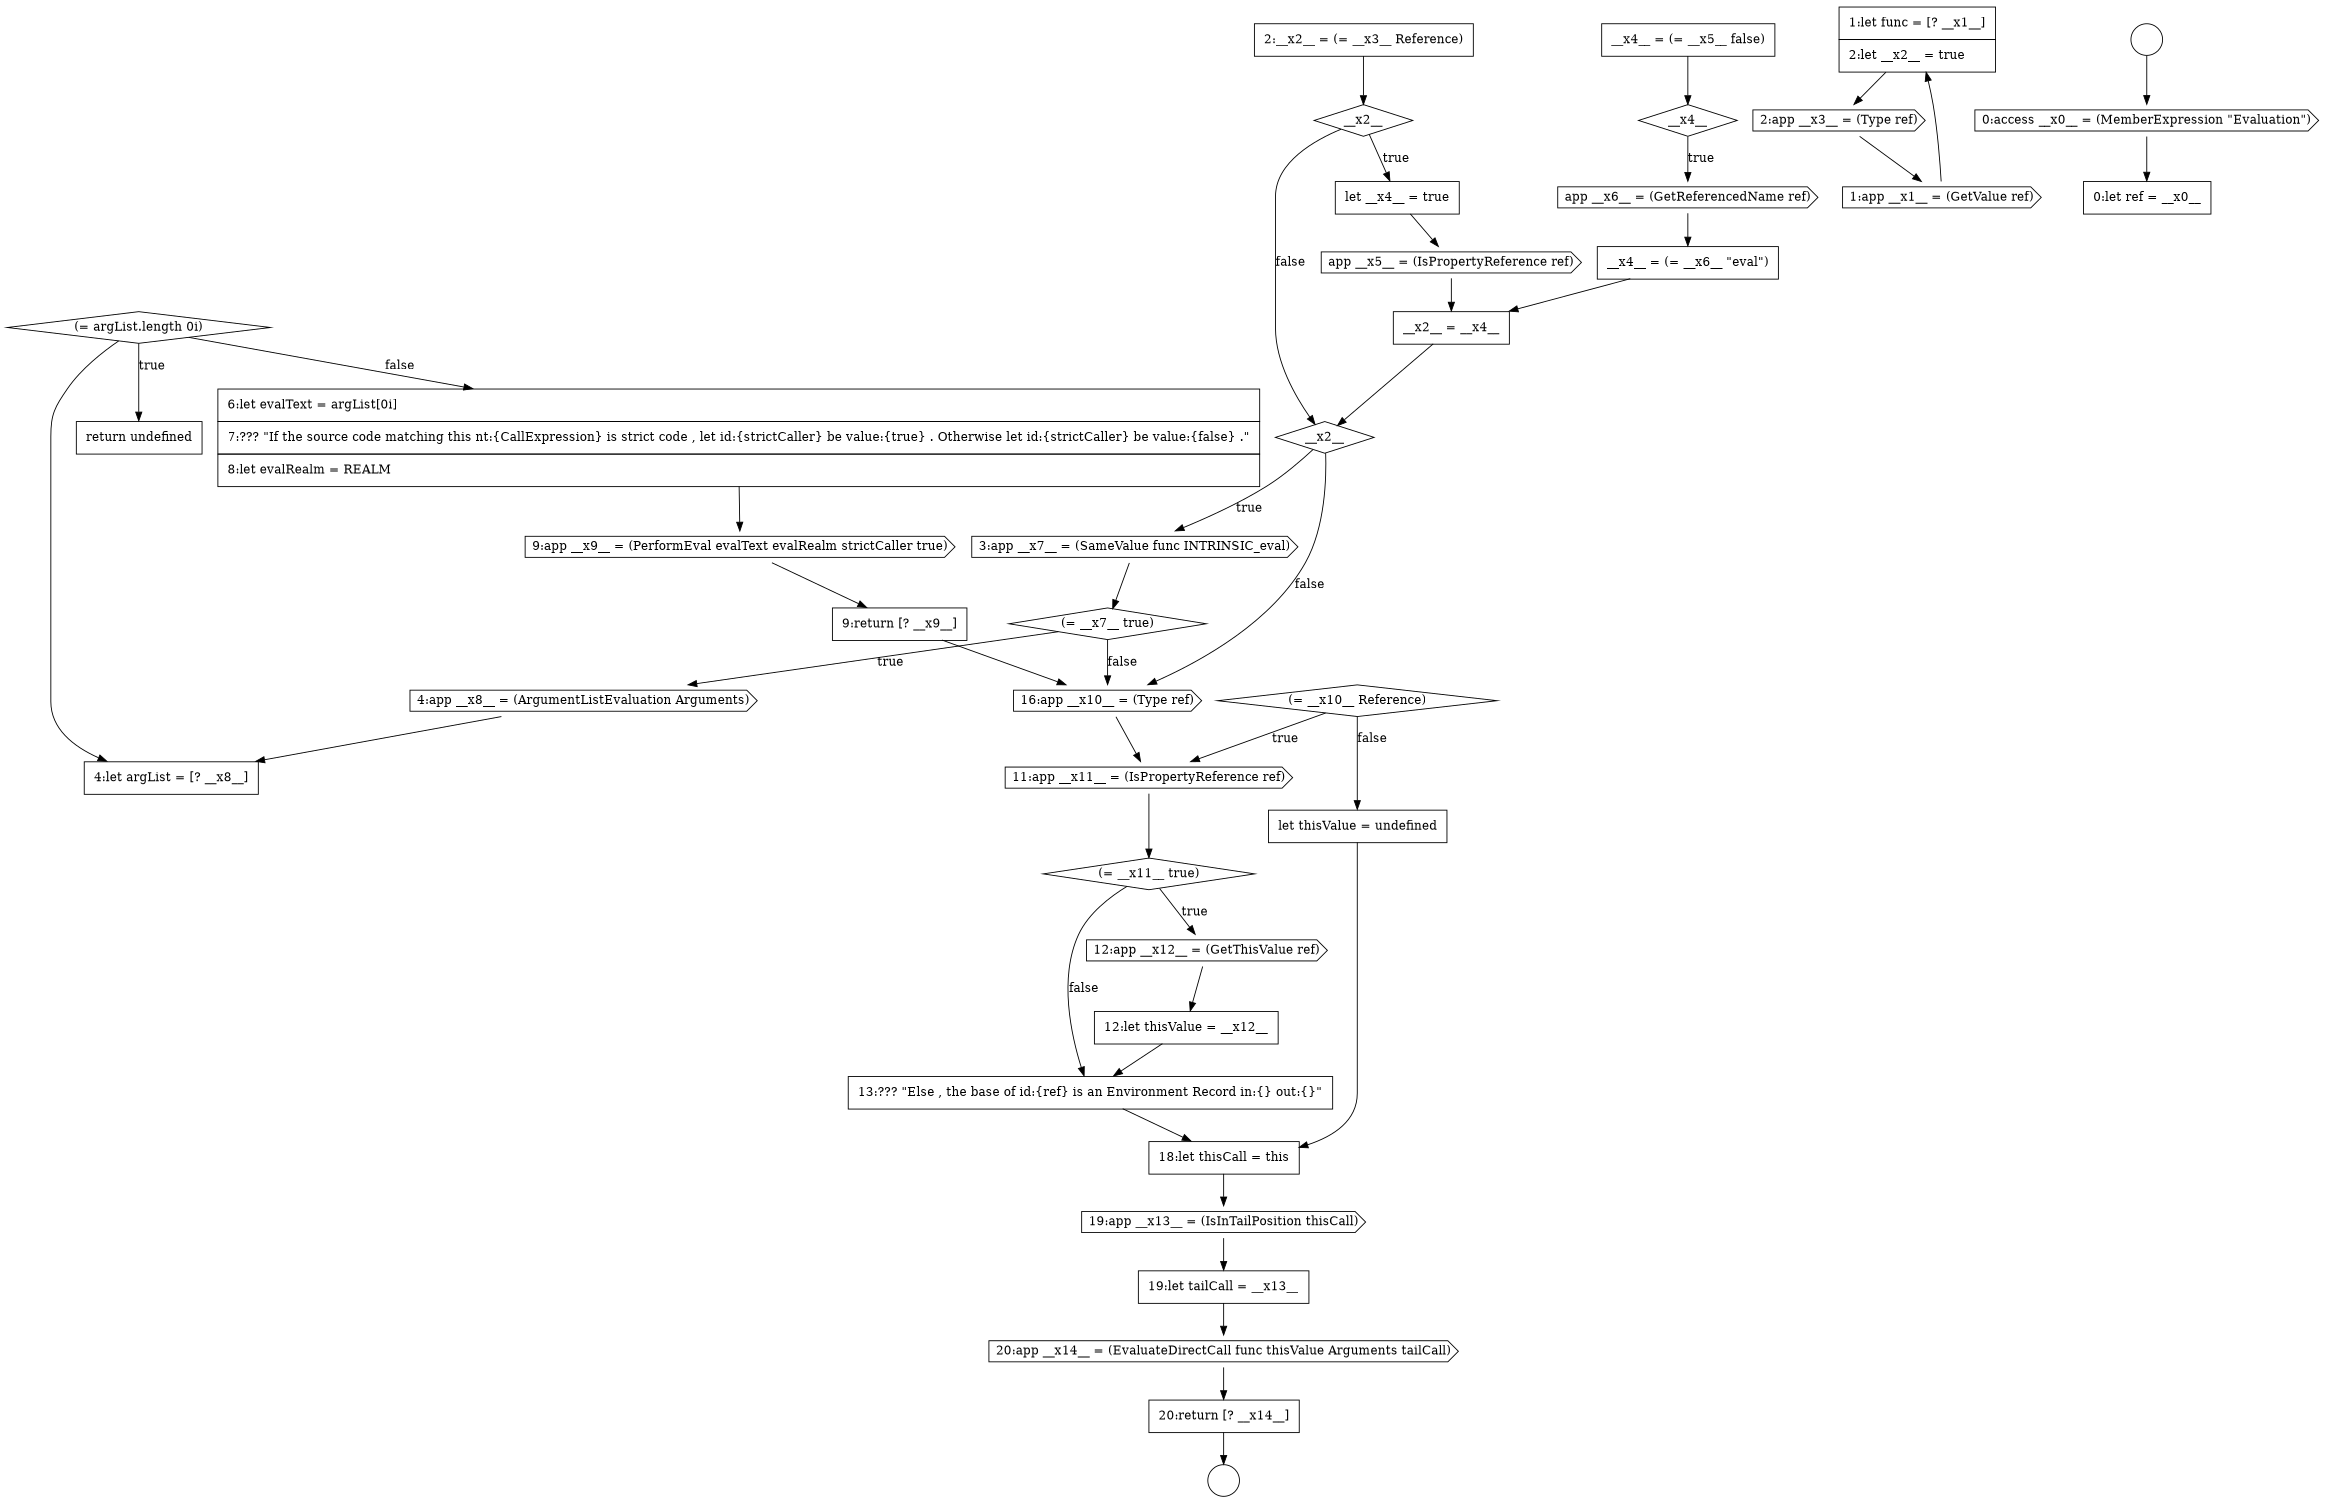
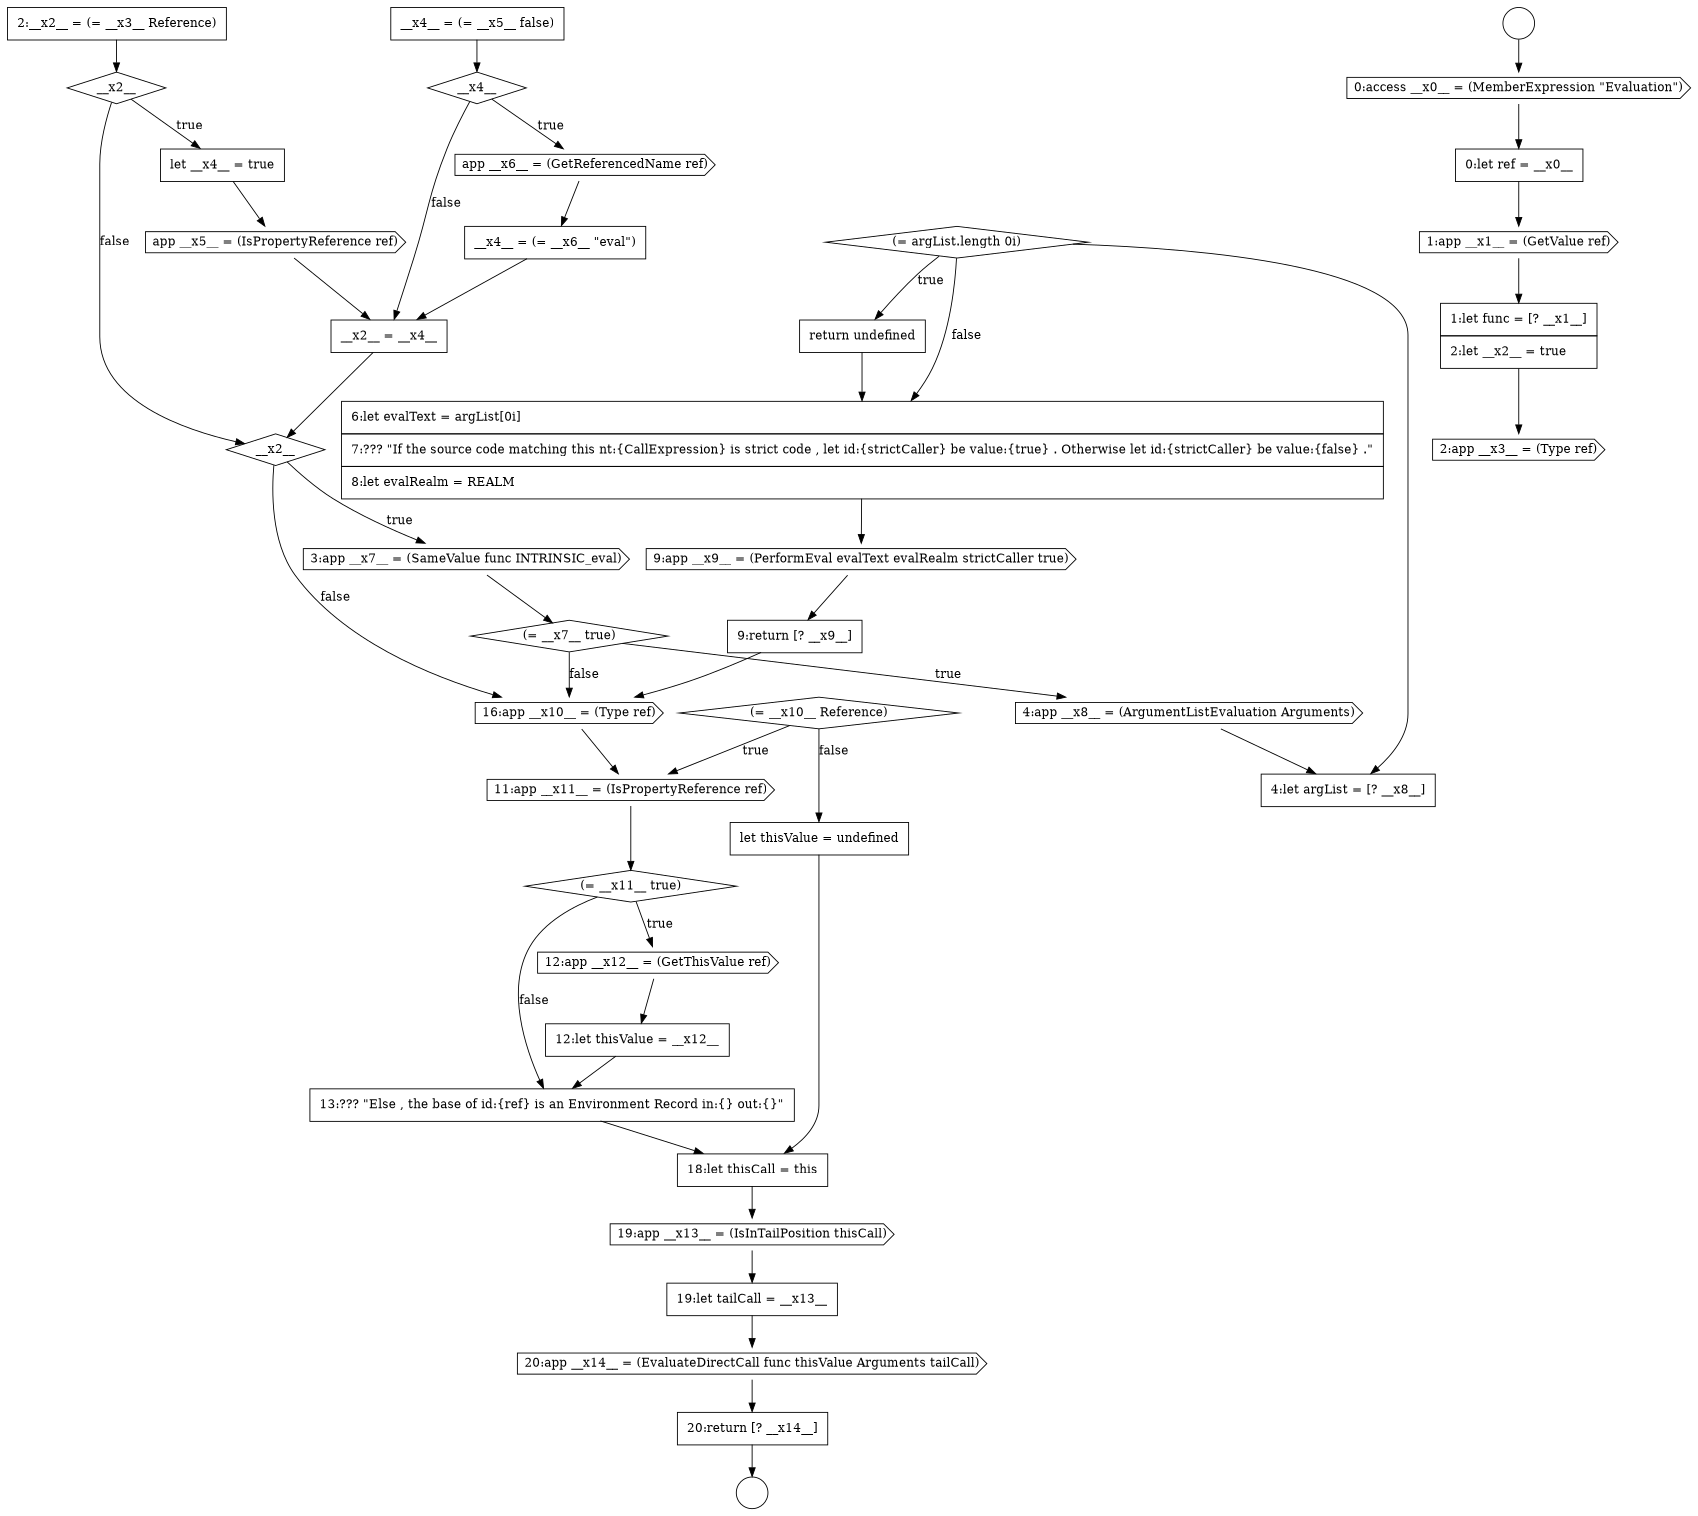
  digraph {
    node [color=black fillcolor=white shape=none style=filled]
    edge [color=black]
    n1 [label=<<font color="black">20:app __x14__ = (EvaluateDirectCall func thisValue Arguments tailCall)</font>> shape=cds]
    n2 [label=<<font color="black">     <table border="0" cellborder="1" cellspacing="0" cellpadding="10">       <tr><td align="left">20:return [? __x14__]</td></tr>     </table>   </font>> margin=0]
    n3 [label=" " shape=circle]
    n4 [label=<<font color="black">     <table border="0" cellborder="1" cellspacing="0" cellpadding="10">       <tr><td align="left">4:let argList = [? __x8__]</td></tr>     </table>   </font>> margin=0]
    n5 [label=<<font color="black">(= argList.length 0i)</font>> shape=diamond]
    n6 [label=<<font color="black">     <table border="0" cellborder="1" cellspacing="0" cellpadding="10">       <tr><td align="left">return undefined</td></tr>     </table>   </font>> margin=0]
    n7 [label=<<font color="black">     <table border="0" cellborder="1" cellspacing="0" cellpadding="10">       <tr><td align="left">6:let evalText = argList[0i]</td></tr>       <tr><td align="left">7:??? &quot;If the source code matching this nt:{CallExpression} is strict code , let id:{strictCaller} be value:{true} . Otherwise let id:{strictCaller} be value:{false} .&quot;</td></tr>       <tr><td align="left">8:let evalRealm = REALM</td></tr>     </table>   </font>> margin=0]
    n8 [label=<<font color="black">     <table border="0" cellborder="1" cellspacing="0" cellpadding="10">       <tr><td align="left">9:return [? __x9__]</td></tr>     </table>   </font>> margin=0]
    n9 [label=<<font color="black">16:app __x10__ = (Type ref)</font>> shape=cds]
    n10 [label=<<font color="black">11:app __x11__ = (IsPropertyReference ref)</font>> shape=cds]
    n11 [label=<<font color="black">__x2__</font>> shape=diamond]
    n12 [label=<<font color="black">3:app __x7__ = (SameValue func INTRINSIC_eval)</font>> shape=cds]
    n13 [label=<<font color="black">(= __x7__ true)</font>> shape=diamond]
    n14 [label=<<font color="black">(= __x11__ true)</font>> shape=diamond]
    n15 [label=<<font color="black">     <table border="0" cellborder="1" cellspacing="0" cellpadding="10">       <tr><td align="left">13:??? &quot;Else , the base of id:{ref} is an Environment Record in:{} out:{}&quot;</td></tr>     </table>   </font>> margin=0]
    n16 [label=<<font color="black">12:app __x12__ = (GetThisValue ref)</font>> shape=cds]
    n17 [label=<<font color="black">     <table border="0" cellborder="1" cellspacing="0" cellpadding="10">       <tr><td align="left">18:let thisCall = this</td></tr>     </table>   </font>> margin=0]
    n18 [label=<<font color="black">     <table border="0" cellborder="1" cellspacing="0" cellpadding="10">       <tr><td align="left">12:let thisValue = __x12__</td></tr>     </table>   </font>> margin=0]
    n19 [label=<<font color="black">     <table border="0" cellborder="1" cellspacing="0" cellpadding="10">       <tr><td align="left">let thisValue = undefined</td></tr>     </table>   </font>> margin=0]
    n20 [label=<<font color="black">19:app __x13__ = (IsInTailPosition thisCall)</font>> shape=cds]
    n21 [label=<<font color="black">4:app __x8__ = (ArgumentListEvaluation Arguments)</font>> shape=cds]
    n22 [label=<<font color="black">     <table border="0" cellborder="1" cellspacing="0" cellpadding="10">       <tr><td align="left">__x2__ = __x4__</td></tr>     </table>   </font>> margin=0]
    n23 [label=<<font color="black">     <table border="0" cellborder="1" cellspacing="0" cellpadding="10">       <tr><td align="left">19:let tailCall = __x13__</td></tr>     </table>   </font>> margin=0]
    n24 [label=<<font color="black">app __x5__ = (IsPropertyReference ref)</font>> shape=cds]
    n25 [label=<<font color="black">     <table border="0" cellborder="1" cellspacing="0" cellpadding="10">       <tr><td align="left">__x4__ = (= __x5__ false)</td></tr>     </table>   </font>> margin=0]
    n26 [label=<<font color="black">__x4__</font>> shape=diamond]
    n27 [label=<<font color="black">     <table border="0" cellborder="1" cellspacing="0" cellpadding="10">       <tr><td align="left">__x4__ = (= __x6__ &quot;eval&quot;)</td></tr>     </table>   </font>> margin=0]
    n28 [label=<<font color="black">(= __x10__ Reference)</font>> shape=diamond]
    n29 [label=<<font color="black">9:app __x9__ = (PerformEval evalText evalRealm strictCaller true)</font>> shape=cds]
    n30 [label=<<font color="black">__x2__</font>> shape=diamond]
    n31 [label=<<font color="black">     <table border="0" cellborder="1" cellspacing="0" cellpadding="10">       <tr><td align="left">let __x4__ = true</td></tr>     </table>   </font>> margin=0]
    n32 [label=<<font color="black">     <table border="0" cellborder="1" cellspacing="0" cellpadding="10">       <tr><td align="left">1:let func = [? __x1__]</td></tr>       <tr><td align="left">2:let __x2__ = true</td></tr>     </table>   </font>> margin=0]
    n33 [label=<<font color="black">2:app __x3__ = (Type ref)</font>> shape=cds]
    n34 [label=<<font color="black">app __x6__ = (GetReferencedName ref)</font>> shape=cds]
    n35 [label=<<font color="black">1:app __x1__ = (GetValue ref)</font>> shape=cds]
    n36 [label=" " shape=circle]
    n37 [label=<<font color="black">0:access __x0__ = (MemberExpression &quot;Evaluation&quot;)</font>> shape=cds]
    n38 [label=<<font color="black">     <table border="0" cellborder="1" cellspacing="0" cellpadding="10">       <tr><td align="left">0:let ref = __x0__</td></tr>     </table>   </font>> margin=0]
    n39 [label=<<font color="black">     <table border="0" cellborder="1" cellspacing="0" cellpadding="10">       <tr><td align="left">2:__x2__ = (= __x3__ Reference)</td></tr>     </table>   </font>> margin=0]
    n1 -> n2
    n2 -> n3
    n5 -> n4
    n5 -> n6 [label=<<font color="black">true</font>>]
    n5 -> n7 [label=<<font color="black">false</font>>]
+   n6 -> n7
    n7 -> n29
    n8 -> n9
    n9 -> n10
    n10 -> n14
    n11 -> n9 [label=<<font color="black">false</font>>]
    n11 -> n12 [label=<<font color="black">true</font>>]
    n12 -> n13
    n13 -> n9 [label=<<font color="black">false</font>>]
    n13 -> n21 [label=<<font color="black">true</font>>]
    n14 -> n15 [label=<<font color="black">false</font>>]
    n14 -> n16 [label=<<font color="black">true</font>>]
    n15 -> n17
    n16 -> n18
    n17 -> n20
    n18 -> n15
    n19 -> n17
    n20 -> n23
    n21 -> n4
    n22 -> n11
    n23 -> n1
    n24 -> n22
    n25 -> n26
+   n26 -> n22 [label=<<font color="black">false</font>>]
    n26 -> n34 [label=<<font color="black">true</font>>]
    n27 -> n22
    n28 -> n10 [label=<<font color="black">true</font>>]
    n28 -> n19 [label=<<font color="black">false</font>>]
    n29 -> n8
    n30 -> n11 [label=<<font color="black">false</font>>]
    n30 -> n31 [label=<<font color="black">true</font>>]
    n31 -> n24
    n32 -> n33
    n34 -> n27
    n35 -> n32
    n36 -> n37
    n37 -> n38
-   n33 -> n35
+   n38 -> n35
    n39 -> n30
  }
